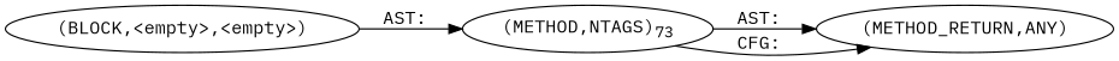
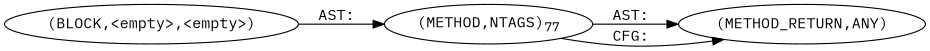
  digraph {
    fontname="IBM Plex Mono"
    rankdir=LR
    node [fontname="IBM Plex Mono"]
    edge [fontname="IBM Plex Mono"]
-   n1 [label=<(METHOD,NTAGS)<SUB>73</SUB>>]
+   n1 [label=<(METHOD,NTAGS)<SUB>77</SUB>>]
    n2 [label=<(METHOD_RETURN,ANY)>]
    n3 [label=<(BLOCK,&lt;empty&gt;,&lt;empty&gt;)>]
    n1 -> n2 [label="AST: "]
    n1 -> n2 [label="CFG: "]
    n3 -> n1 [label="AST: "]
  }
